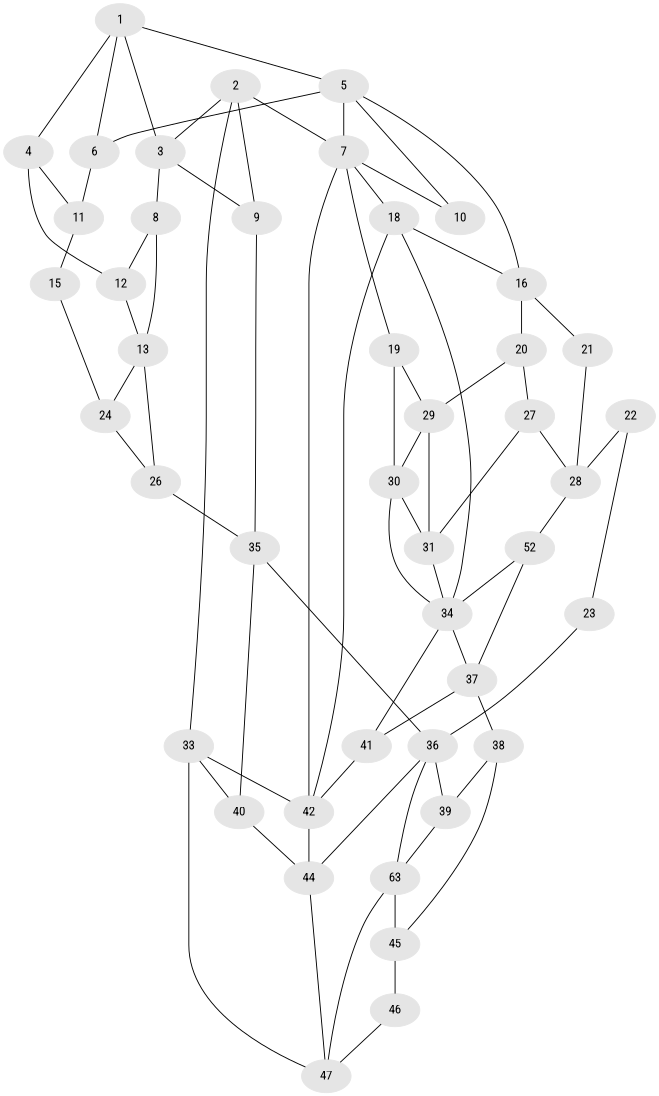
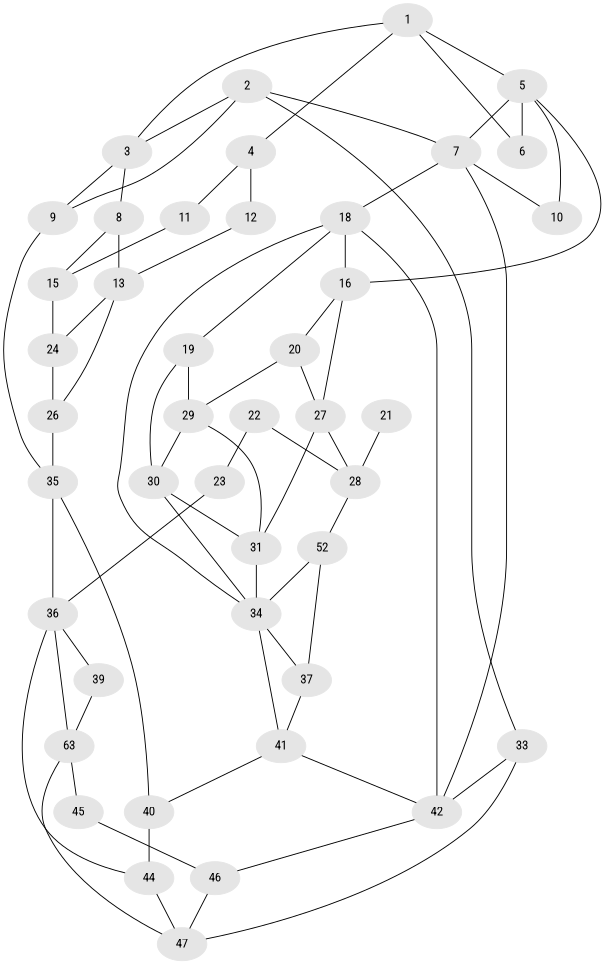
  graph {
    fontname="Roboto Condensed"
    node [color=gray90 fontname="Roboto Condensed" style=filled]
    edge [fontname="Roboto Condensed" weight=1.0]
    1
    3
    4
    5
    6
    9
    8
    11
    12
    7
    10
    16
    18
    42
    2
    33
    35
    40
    47
    13
    15
    21
    20
    19
    34
    46
    24
    26
    36
    28
    22
    23
    29
    27
    30
    37
    41
    31
    n39 [label=52]
    39
    n41 [label=63]
    44
-   38
    45
    1 -- 3
    1 -- 4
    1 -- 5
    1 -- 6
    3 -- 9
    3 -- 8
    4 -- 11
    4 -- 12
    5 -- 6
    5 -- 7
    5 -- 10
    5 -- 16
-   6 -- 11
    9 -- 35
-   8 -- 12
+   8 -- 15
    8 -- 13
    11 -- 15
    12 -- 13
    7 -- 10
    7 -- 18
    7 -- 42
-   16 -- 21
+   16 -- 27
    16 -- 20
    18 -- 16
    18 -- 42
-   7 -- 19
+   18 -- 19
    18 -- 34
-   42 -- 44
+   42 -- 46
    2 -- 3
    2 -- 9
    2 -- 7
    2 -- 33
    33 -- 42
-   33 -- 40
+   41 -- 40
    33 -- 47
    35 -- 40
    35 -- 36
    40 -- 44 [weight=2.0]
    13 -- 24
    13 -- 26
    15 -- 24
    21 -- 28
    20 -- 29
    20 -- 27
    19 -- 29
    19 -- 30
    34 -- 37
    34 -- 41
    46 -- 47
    24 -- 26
    26 -- 35 [weight=2.0]
    36 -- 39
    36 -- n41
    36 -- 44
    28 -- n39
    22 -- 28
    22 -- 23
    23 -- 36
    29 -- 30
    29 -- 31
    27 -- 28
    27 -- 31
    30 -- 34
    30 -- 31
    37 -- 41
-   37 -- 38
    41 -- 42
    31 -- 34
    n39 -- 34
    n39 -- 37
    39 -- n41
    n41 -- 47
    n41 -- 45
    44 -- 47
-   38 -- 39
-   38 -- 45
    45 -- 46
  }
